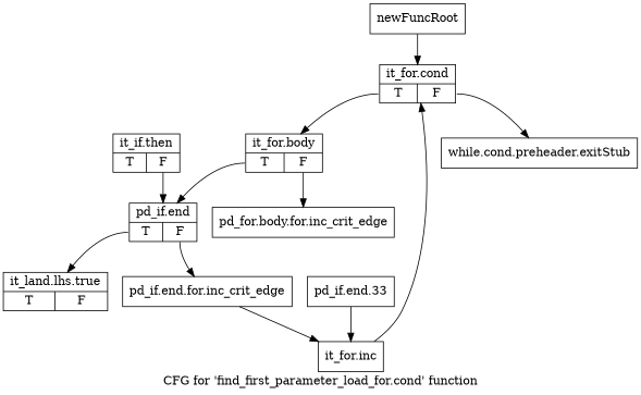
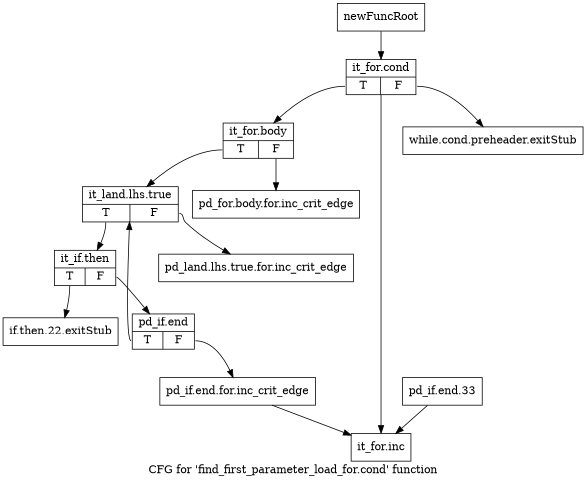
  digraph {
    label="CFG for 'find_first_parameter_load_for.cond' function"
    node [shape=record]
    edge [tailport=s1]
    n1 [label="{newFuncRoot}"]
    n2 [label="{it_for.cond|{<s0>T|<s1>F}}"]
    n3 [label="{while.cond.preheader.exitStub}"]
    n4 [label="{it_for.body|{<s0>T|<s1>F}}"]
    n5 [label="{it_land.lhs.true|{<s0>T|<s1>F}}"]
    n6 [label="{pd_for.body.for.inc_crit_edge}"]
+   n7 [label="{if.then.22.exitStub}"]
    n8 [label="{it_if.then|{<s0>T|<s1>F}}"]
+   n9 [label="{pd_land.lhs.true.for.inc_crit_edge}"]
    n10 [label="{pd_if.end|{<s0>T|<s1>F}}"]
    n11 [label="{it_for.inc}"]
    n12 [label="{pd_if.end.for.inc_crit_edge}"]
    n13 [label="{pd_if.end.33}"]
    n1 -> n2 [tailport=""]
    n2 -> n3
    n2 -> n4 [tailport=s0]
-   n4 -> n10 [tailport=s0]
+   n4 -> n5 [tailport=s0]
    n4 -> n6
+   n5 -> n8 [tailport=s0]
+   n5 -> n9
+   n8 -> n7 [tailport=s0]
    n8 -> n10
    n10 -> n5 [tailport=s0]
    n10 -> n12
-   n11 -> n2 [tailport=""]
+   n2 -> n11 [tailport=""]
    n12 -> n11 [tailport=""]
    n13 -> n11 [tailport=""]
  }
